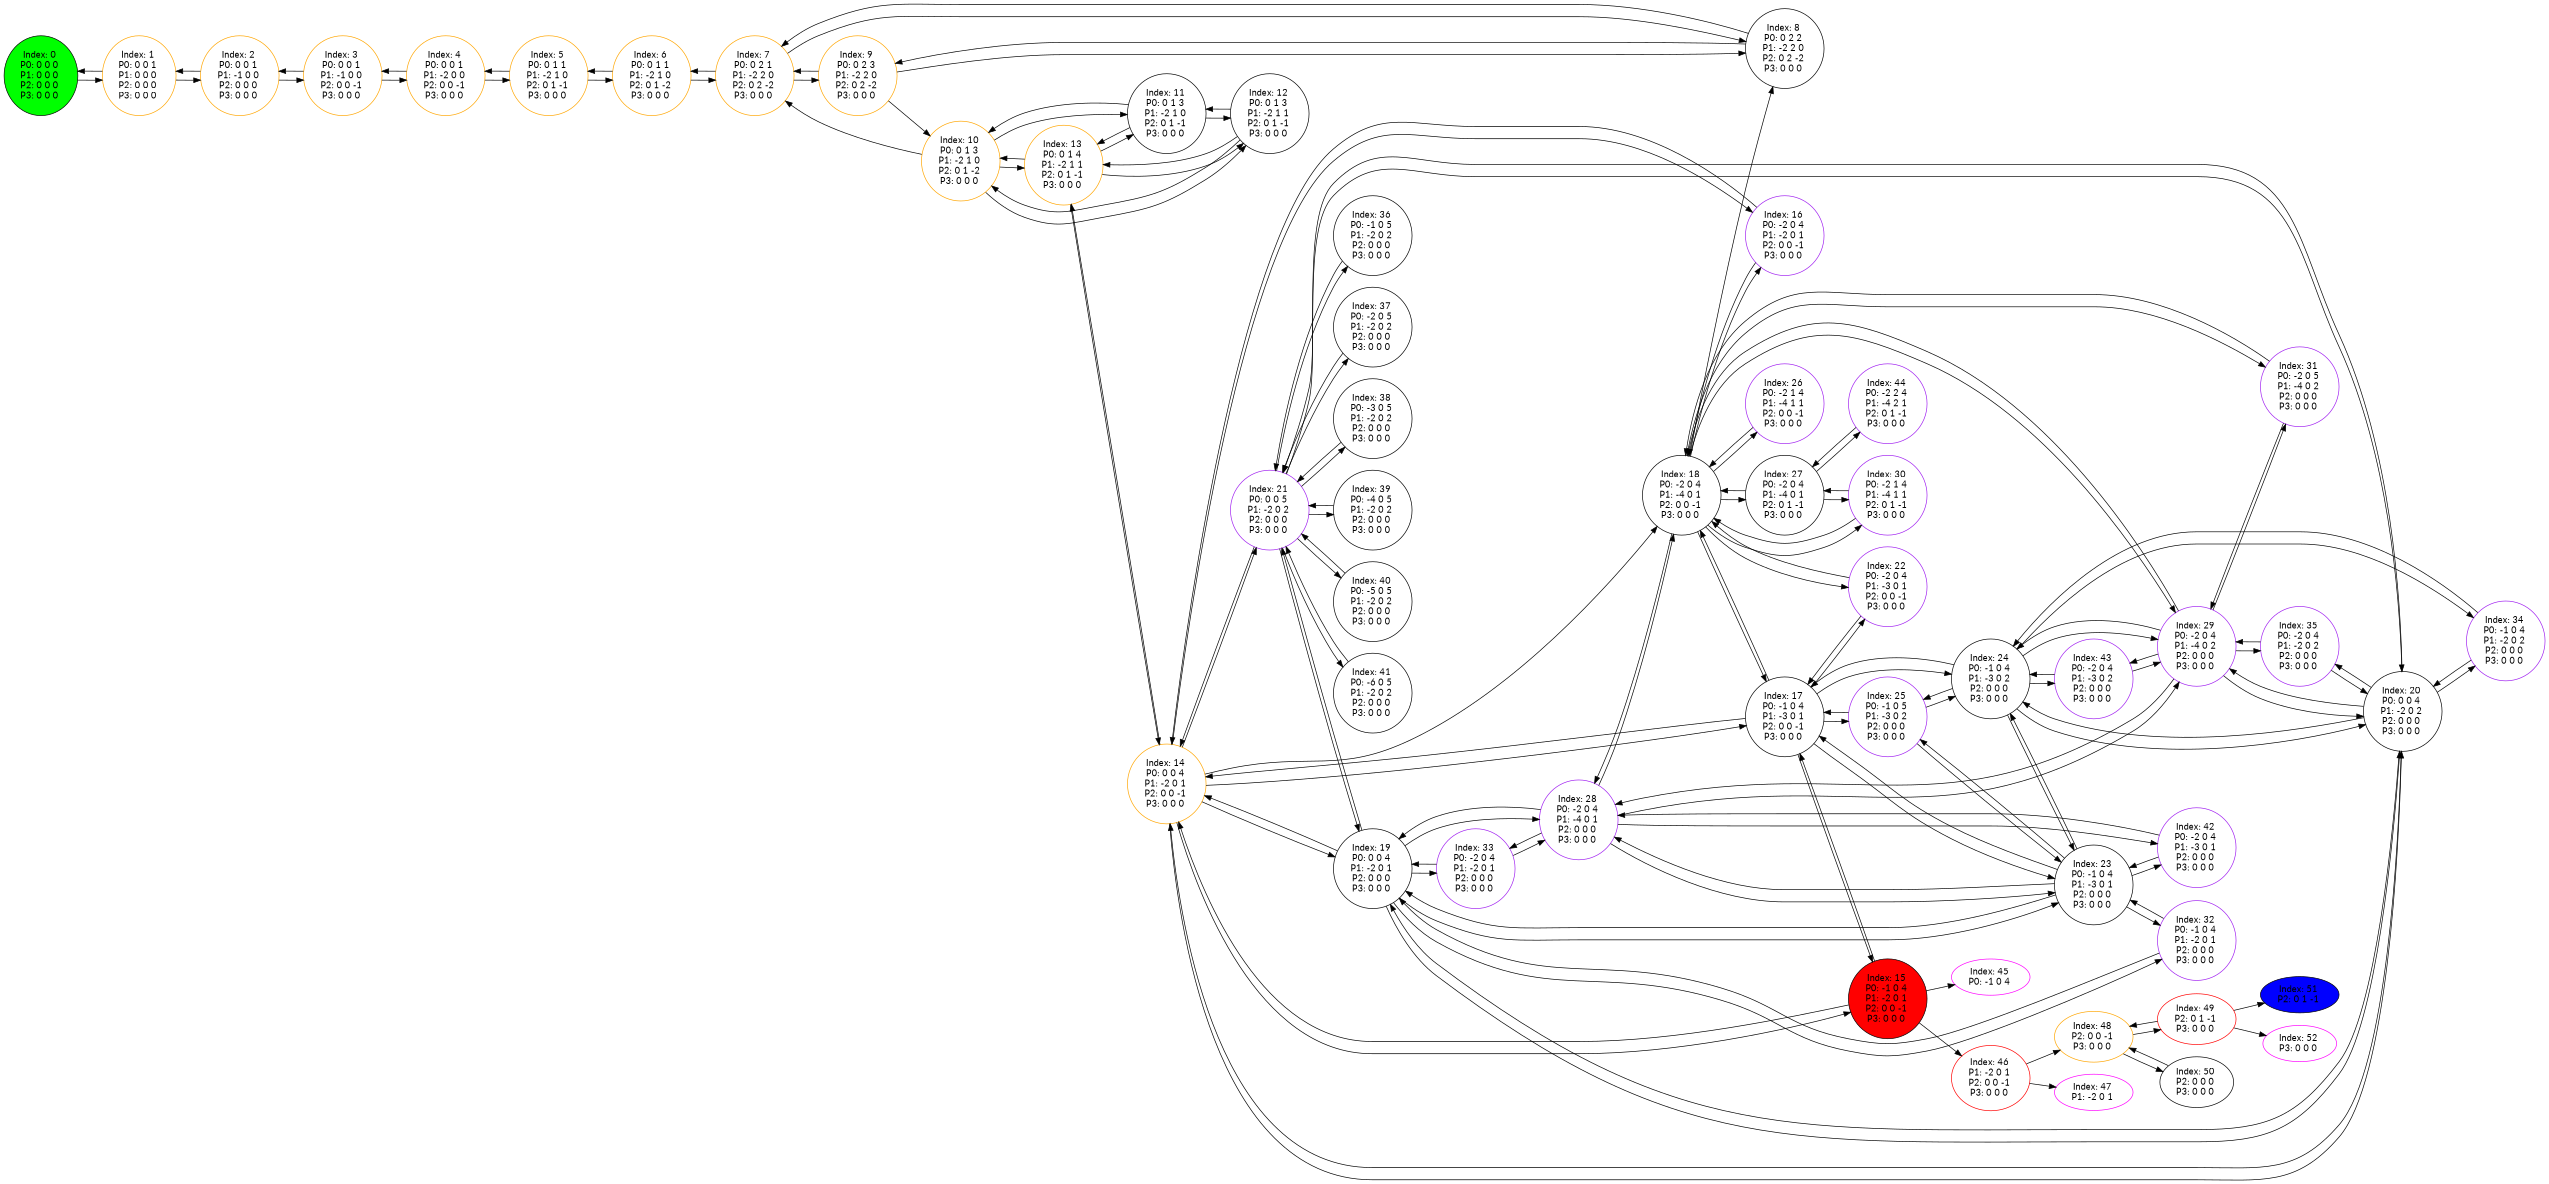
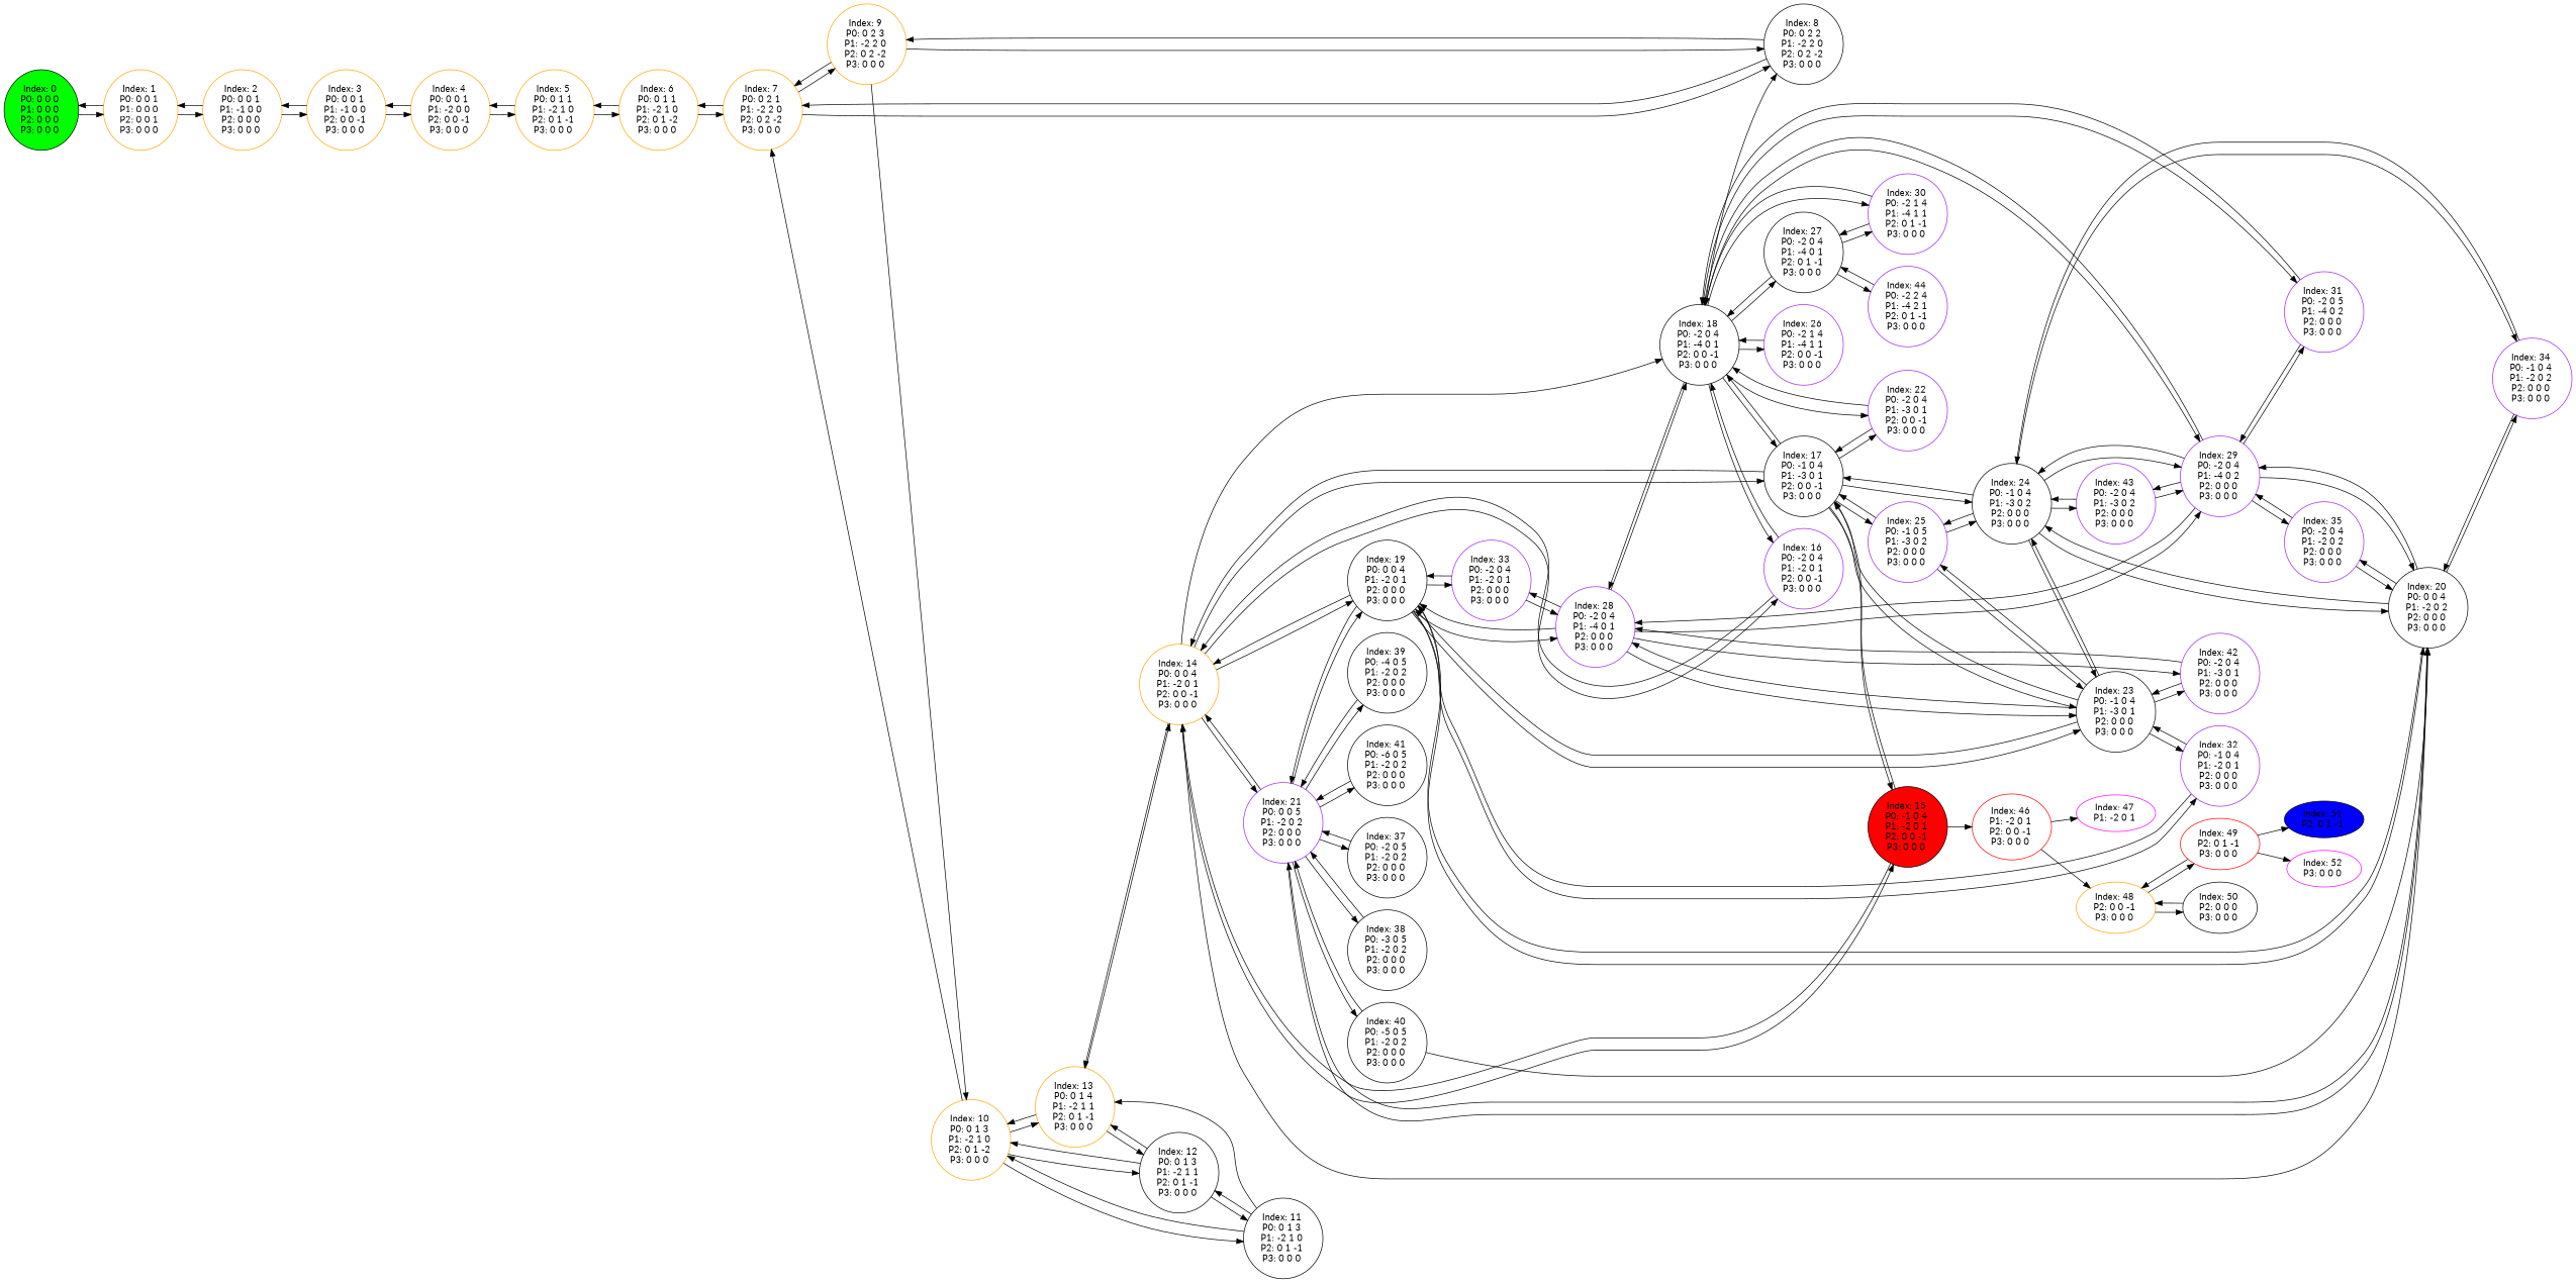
  digraph {
    color=black
    fontname=Lato
    rankdir=LR
    node [fontname=Lato]
    edge [fontname=Lato]
    n1 [fillcolor=green label="Index: 0 \nP0: 0 0 0 \nP1: 0 0 0 \nP2: 0 0 0 \nP3: 0 0 0 \n" style=filled]
-   n2 [color=orange label="Index: 1 \nP0: 0 0 1 \nP1: 0 0 0 \nP2: 0 0 0 \nP3: 0 0 0 \n"]
+   n2 [color=orange label="Index: 1 \nP0: 0 0 1 \nP1: 0 0 0 \nP2: 0 0 1 \nP3: 0 0 0 \n"]
    n3 [color=orange label="Index: 2 \nP0: 0 0 1 \nP1: -1 0 0 \nP2: 0 0 0 \nP3: 0 0 0 \n"]
    n4 [color=orange label="Index: 3 \nP0: 0 0 1 \nP1: -1 0 0 \nP2: 0 0 -1 \nP3: 0 0 0 \n"]
    n5 [color=orange label="Index: 4 \nP0: 0 0 1 \nP1: -2 0 0 \nP2: 0 0 -1 \nP3: 0 0 0 \n"]
    n6 [color=orange label="Index: 5 \nP0: 0 1 1 \nP1: -2 1 0 \nP2: 0 1 -1 \nP3: 0 0 0 \n"]
    n7 [color=orange label="Index: 6 \nP0: 0 1 1 \nP1: -2 1 0 \nP2: 0 1 -2 \nP3: 0 0 0 \n"]
    n8 [color=orange label="Index: 7 \nP0: 0 2 1 \nP1: -2 2 0 \nP2: 0 2 -2 \nP3: 0 0 0 \n"]
    n9 [label="Index: 8 \nP0: 0 2 2 \nP1: -2 2 0 \nP2: 0 2 -2 \nP3: 0 0 0 \n"]
    n10 [color=orange label="Index: 9 \nP0: 0 2 3 \nP1: -2 2 0 \nP2: 0 2 -2 \nP3: 0 0 0 \n"]
    n11 [color=orange label="Index: 10 \nP0: 0 1 3 \nP1: -2 1 0 \nP2: 0 1 -2 \nP3: 0 0 0 \n"]
    n12 [label="Index: 11 \nP0: 0 1 3 \nP1: -2 1 0 \nP2: 0 1 -1 \nP3: 0 0 0 \n"]
    n13 [label="Index: 12 \nP0: 0 1 3 \nP1: -2 1 1 \nP2: 0 1 -1 \nP3: 0 0 0 \n"]
    n14 [color=orange label="Index: 13 \nP0: 0 1 4 \nP1: -2 1 1 \nP2: 0 1 -1 \nP3: 0 0 0 \n"]
    n15 [color=orange label="Index: 14 \nP0: 0 0 4 \nP1: -2 0 1 \nP2: 0 0 -1 \nP3: 0 0 0 \n"]
    n16 [fillcolor=red label="Index: 15 \nP0: -1 0 4 \nP1: -2 0 1 \nP2: 0 0 -1 \nP3: 0 0 0 \n" style=filled]
    n17 [color=purple label="Index: 16 \nP0: -2 0 4 \nP1: -2 0 1 \nP2: 0 0 -1 \nP3: 0 0 0 \n"]
    n18 [label="Index: 17 \nP0: -1 0 4 \nP1: -3 0 1 \nP2: 0 0 -1 \nP3: 0 0 0 \n"]
    n19 [label="Index: 18 \nP0: -2 0 4 \nP1: -4 0 1 \nP2: 0 0 -1 \nP3: 0 0 0 \n"]
    n20 [label="Index: 19 \nP0: 0 0 4 \nP1: -2 0 1 \nP2: 0 0 0 \nP3: 0 0 0 \n"]
    n21 [label="Index: 20 \nP0: 0 0 4 \nP1: -2 0 2 \nP2: 0 0 0 \nP3: 0 0 0 \n"]
    n22 [color=purple label="Index: 21 \nP0: 0 0 5 \nP1: -2 0 2 \nP2: 0 0 0 \nP3: 0 0 0 \n"]
-   n23 [color=fuchsia label="Index: 45 \nP0: -1 0 4 \n"]
    n24 [color=red label="Index: 46 \nP1: -2 0 1 \nP2: 0 0 -1 \nP3: 0 0 0 \n"]
    n25 [color=purple label="Index: 22 \nP0: -2 0 4 \nP1: -3 0 1 \nP2: 0 0 -1 \nP3: 0 0 0 \n"]
    n26 [label="Index: 23 \nP0: -1 0 4 \nP1: -3 0 1 \nP2: 0 0 0 \nP3: 0 0 0 \n"]
    n27 [label="Index: 24 \nP0: -1 0 4 \nP1: -3 0 2 \nP2: 0 0 0 \nP3: 0 0 0 \n"]
    n28 [color=purple label="Index: 25 \nP0: -1 0 5 \nP1: -3 0 2 \nP2: 0 0 0 \nP3: 0 0 0 \n"]
    n29 [color=purple label="Index: 26 \nP0: -2 1 4 \nP1: -4 1 1 \nP2: 0 0 -1 \nP3: 0 0 0 \n"]
    n30 [label="Index: 27 \nP0: -2 0 4 \nP1: -4 0 1 \nP2: 0 1 -1 \nP3: 0 0 0 \n"]
    n31 [color=purple label="Index: 28 \nP0: -2 0 4 \nP1: -4 0 1 \nP2: 0 0 0 \nP3: 0 0 0 \n"]
    n32 [color=purple label="Index: 29 \nP0: -2 0 4 \nP1: -4 0 2 \nP2: 0 0 0 \nP3: 0 0 0 \n"]
    n33 [color=purple label="Index: 30 \nP0: -2 1 4 \nP1: -4 1 1 \nP2: 0 1 -1 \nP3: 0 0 0 \n"]
    n34 [color=purple label="Index: 31 \nP0: -2 0 5 \nP1: -4 0 2 \nP2: 0 0 0 \nP3: 0 0 0 \n"]
    n35 [color=purple label="Index: 32 \nP0: -1 0 4 \nP1: -2 0 1 \nP2: 0 0 0 \nP3: 0 0 0 \n"]
    n36 [color=purple label="Index: 33 \nP0: -2 0 4 \nP1: -2 0 1 \nP2: 0 0 0 \nP3: 0 0 0 \n"]
    n37 [color=purple label="Index: 34 \nP0: -1 0 4 \nP1: -2 0 2 \nP2: 0 0 0 \nP3: 0 0 0 \n"]
    n38 [color=purple label="Index: 35 \nP0: -2 0 4 \nP1: -2 0 2 \nP2: 0 0 0 \nP3: 0 0 0 \n"]
-   n39 [label="Index: 36 \nP0: -1 0 5 \nP1: -2 0 2 \nP2: 0 0 0 \nP3: 0 0 0 \n"]
    n40 [label="Index: 37 \nP0: -2 0 5 \nP1: -2 0 2 \nP2: 0 0 0 \nP3: 0 0 0 \n"]
    n41 [label="Index: 38 \nP0: -3 0 5 \nP1: -2 0 2 \nP2: 0 0 0 \nP3: 0 0 0 \n"]
    n42 [label="Index: 39 \nP0: -4 0 5 \nP1: -2 0 2 \nP2: 0 0 0 \nP3: 0 0 0 \n"]
    n43 [label="Index: 40 \nP0: -5 0 5 \nP1: -2 0 2 \nP2: 0 0 0 \nP3: 0 0 0 \n"]
    n44 [label="Index: 41 \nP0: -6 0 5 \nP1: -2 0 2 \nP2: 0 0 0 \nP3: 0 0 0 \n"]
    n45 [color=fuchsia label="Index: 47 \nP1: -2 0 1 \n"]
    n46 [color=orange label="Index: 48 \nP2: 0 0 -1 \nP3: 0 0 0 \n"]
    n47 [color=purple label="Index: 42 \nP0: -2 0 4 \nP1: -3 0 1 \nP2: 0 0 0 \nP3: 0 0 0 \n"]
    n48 [color=purple label="Index: 43 \nP0: -2 0 4 \nP1: -3 0 2 \nP2: 0 0 0 \nP3: 0 0 0 \n"]
    n49 [color=purple label="Index: 44 \nP0: -2 2 4 \nP1: -4 2 1 \nP2: 0 1 -1 \nP3: 0 0 0 \n"]
    n50 [color=red label="Index: 49 \nP2: 0 1 -1 \nP3: 0 0 0 \n"]
    n51 [label="Index: 50 \nP2: 0 0 0 \nP3: 0 0 0 \n"]
    n52 [fillcolor=blue label="Index: 51 \nP2: 0 1 -1 \n" style=filled]
    n53 [color=fuchsia label="Index: 52 \nP3: 0 0 0 \n"]
    n1 -> n2
    n2 -> n1
    n2 -> n3
    n3 -> n2
    n3 -> n4
    n4 -> n3
    n4 -> n5
    n5 -> n4
    n5 -> n6
    n6 -> n5
    n6 -> n7
    n7 -> n6
    n7 -> n8
    n8 -> n7
    n8 -> n9
    n8 -> n10
    n9 -> n8
    n9 -> n10
    n10 -> n8
    n10 -> n9
    n10 -> n11
    n11 -> n8
    n11 -> n12
    n11 -> n13
    n11 -> n14
    n12 -> n11
    n12 -> n13
    n12 -> n14
    n13 -> n11
    n13 -> n12
    n13 -> n14
    n14 -> n11
-   n14 -> n12
    n14 -> n13
    n14 -> n15
    n15 -> n14
    n15 -> n16
    n15 -> n17
    n15 -> n18
    n15 -> n19
    n15 -> n20
-   n15 -> n21
+   n43 -> n21
    n15 -> n22
    n16 -> n15
    n16 -> n18
-   n16 -> n23
    n16 -> n24
    n17 -> n15
    n17 -> n19
    n18 -> n15
    n18 -> n16
    n18 -> n19
    n18 -> n25
    n18 -> n26
    n18 -> n27
    n18 -> n28
    n19 -> n9
    n19 -> n17
    n19 -> n18
    n19 -> n25
    n19 -> n29
    n19 -> n30
    n19 -> n31
    n19 -> n32
    n19 -> n33
    n19 -> n34
    n20 -> n15
    n20 -> n21
    n20 -> n22
    n20 -> n26
    n20 -> n31
    n20 -> n35
    n20 -> n36
    n21 -> n15
    n21 -> n20
    n21 -> n22
    n21 -> n27
    n21 -> n32
    n21 -> n37
    n21 -> n38
    n22 -> n15
    n22 -> n20
    n22 -> n21
-   n22 -> n39
    n22 -> n40
    n22 -> n41
    n22 -> n42
    n22 -> n43
    n22 -> n44
    n24 -> n45
    n24 -> n46
    n25 -> n18
    n25 -> n19
    n26 -> n18
    n26 -> n20
    n26 -> n27
    n26 -> n28
    n26 -> n31
    n26 -> n35
    n26 -> n47
    n27 -> n18
    n27 -> n21
    n27 -> n26
    n27 -> n28
    n27 -> n32
    n27 -> n37
    n27 -> n48
    n28 -> n18
    n28 -> n26
    n28 -> n27
    n29 -> n19
    n30 -> n19
    n30 -> n33
    n30 -> n49
    n31 -> n19
    n31 -> n20
    n31 -> n26
    n31 -> n32
    n31 -> n36
    n31 -> n47
    n32 -> n19
    n32 -> n21
    n32 -> n27
    n32 -> n31
    n32 -> n34
    n32 -> n38
    n32 -> n48
    n33 -> n19
    n33 -> n30
    n34 -> n19
    n34 -> n32
    n35 -> n20
    n35 -> n26
    n36 -> n20
    n36 -> n31
    n37 -> n21
    n37 -> n27
    n38 -> n21
    n38 -> n32
-   n39 -> n22
    n40 -> n22
    n41 -> n22
    n42 -> n22
    n43 -> n22
    n44 -> n22
    n46 -> n50
    n46 -> n51
    n47 -> n26
    n47 -> n31
    n48 -> n27
    n48 -> n32
    n49 -> n30
    n50 -> n46
    n50 -> n52
    n50 -> n53
    n51 -> n46
  }
